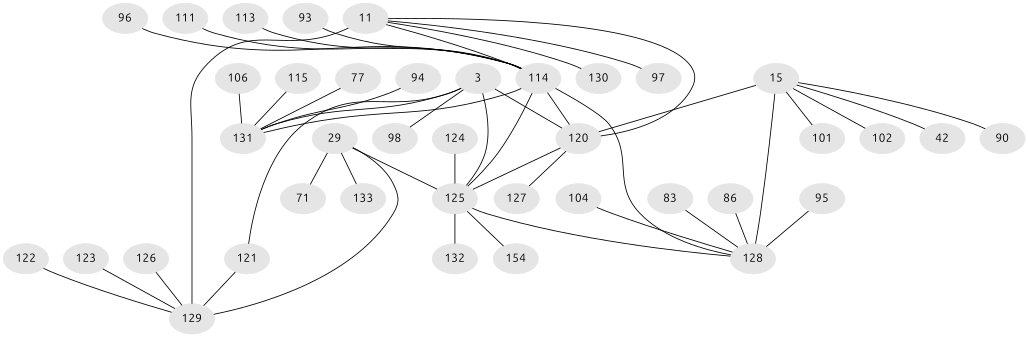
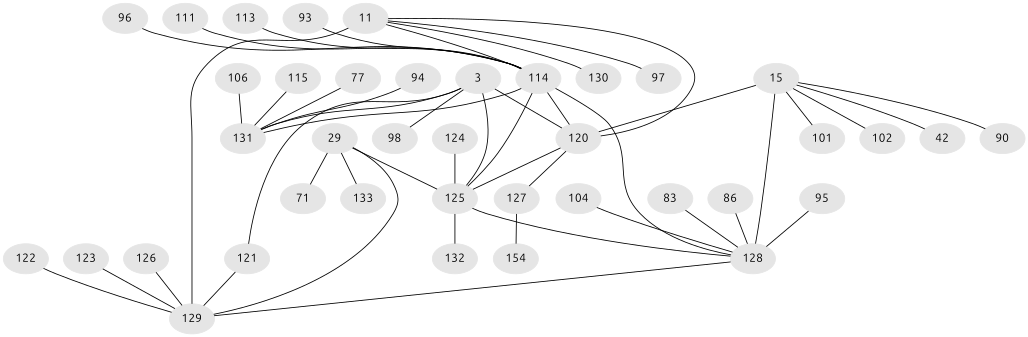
  graph {
    fontname=Ubuntu
    node [color=gray90 fontname=Ubuntu style=filled]
    edge [fontname=Ubuntu]
    3 [super="+1"]
    n2 [label=98]
    120 [super="+105"]
    121
    125 [super="+34+31+39+40+47+49+91+68+73+74+79+87"]
    131 [super="+50+66"]
    127
    129 [super="+9+12+43+48+81+52+60+62+70+80+85+109+110+118+119"]
    128 [super="+112+17+18+59+75"]
    132
    n11 [label=154]
    11 [super="+8"]
    97
    114 [super="+21+38+54+57+63+64+69+107+76"]
    130
    15 [super="+13"]
    42
    90
    101
    n20 [label=102]
    29 [super="+26"]
    71
    133 [super="+117"]
    77
    83
    86
    93
    94 [super="+89"]
    95 [super="+65"]
    96
    104 [super="+33"]
    106
    111
    113
    115
    122
    123
    124
    126
    3 -- n2
    3 -- 120 [weight=8]
    3 -- 121
    3 -- 125
    3 -- 131
    120 -- 125
    120 -- 127
    121 -- 129
    125 -- 128
    125 -- 132
-   125 -- n11
+   127 -- n11
+   128 -- 129 [weight=2]
    11 -- 120
    11 -- 129 [weight=8]
    11 -- 97
    11 -- 114
    11 -- 130
    114 -- 120
    114 -- 125 [weight=3]
    114 -- 131 [weight=8]
    114 -- 128 [weight=3]
    15 -- 120
    15 -- 128 [weight=8]
    15 -- 42
    15 -- 90
    15 -- 101
    15 -- n20
    29 -- 125 [weight=8]
    29 -- 129
    29 -- 71
    29 -- 133
    77 -- 131
    83 -- 128
    86 -- 128
    93 -- 114
    94 -- 131
    95 -- 128
    96 -- 114
    104 -- 128
    106 -- 131
    111 -- 114
    113 -- 114
    115 -- 131
    122 -- 129
    123 -- 129
    124 -- 125
    126 -- 129
  }
